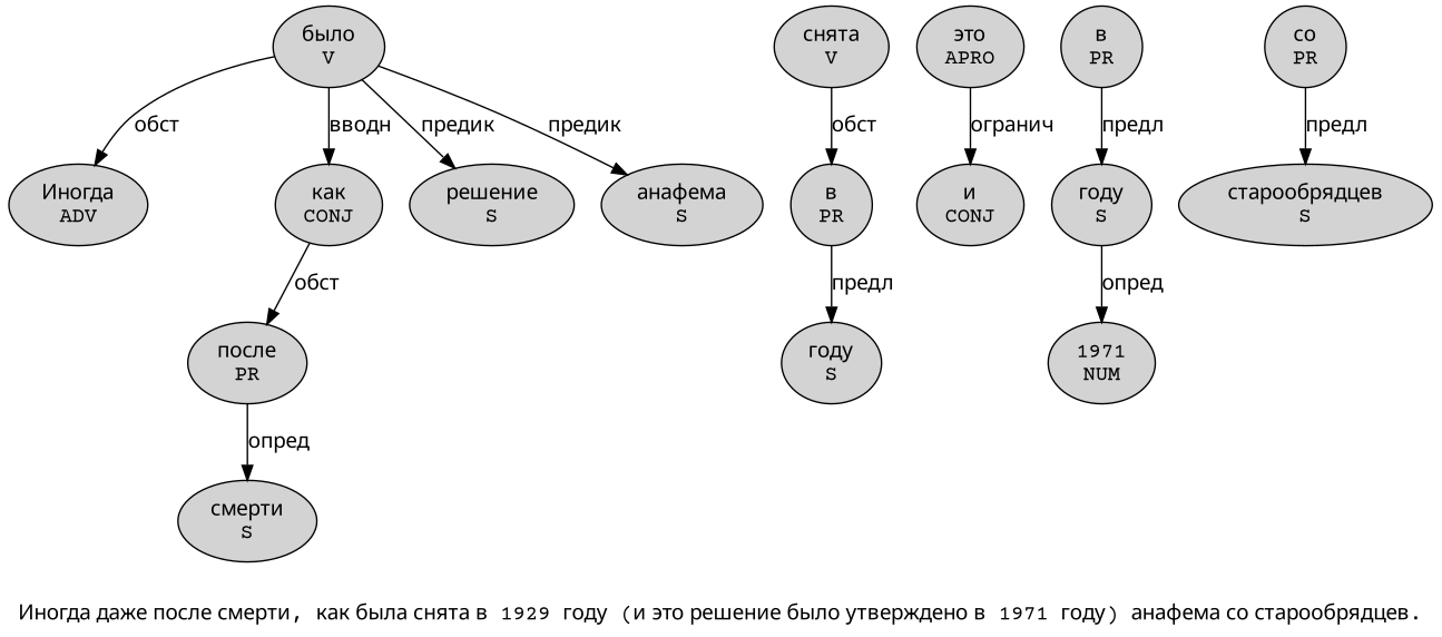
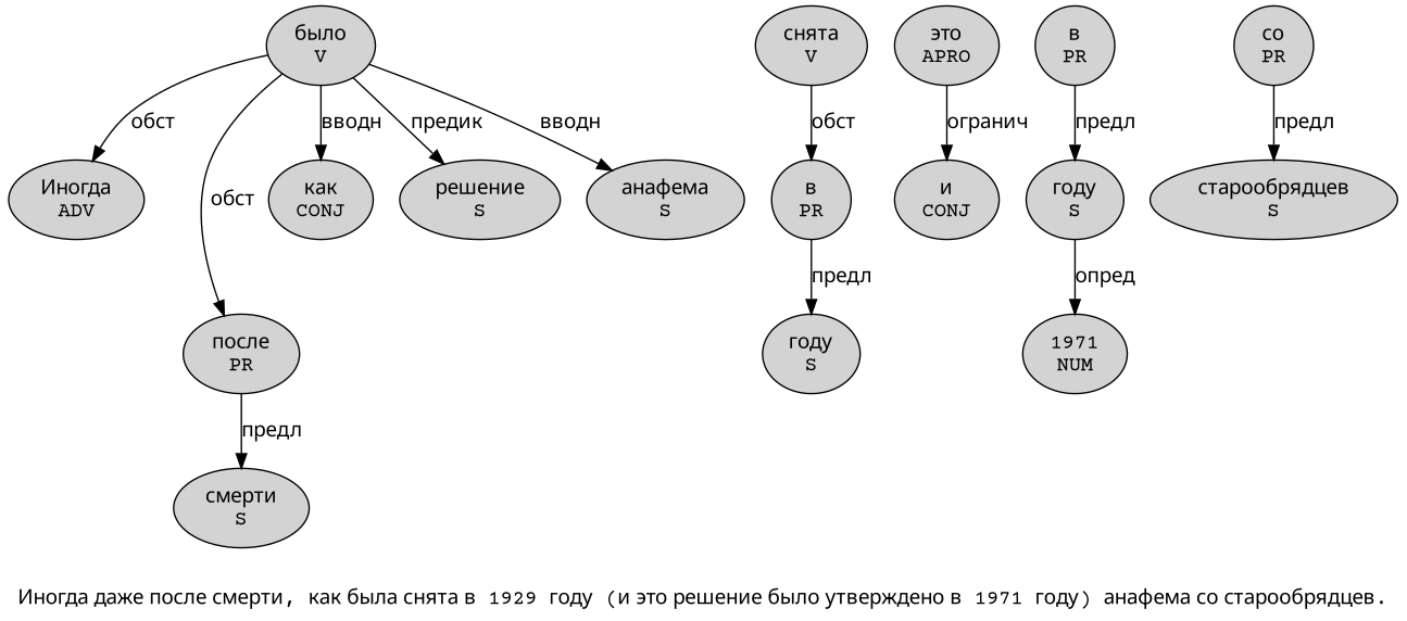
  digraph {
    fontname="Courier Prime"
    label="Иногда даже после смерти, как была снята в 1929 году (и это решение было утверждено в 1971 году) анафема со старообрядцев."
    node [fillcolor=lightgray fontname="Courier Prime" penwidth=1 shape=ellipse style=filled]
    edge [fontname="Courier Prime"]
    n1 [label="Иногда\nADV"]
    n2 [label="после\nPR"]
    n3 [label="смерти\nS"]
    n4 [label="как\nCONJ"]
    n5 [label="снята\nV"]
    n6 [label="в\nPR"]
    n7 [label="году\nS"]
    n8 [label="и\nCONJ"]
    n9 [label="это\nAPRO"]
    n10 [label="решение\nS"]
    n11 [label="было\nV"]
    n12 [label="анафема\nS"]
    n13 [label="в\nPR"]
    n14 [label="году\nS"]
    n15 [label="1971\nNUM"]
    n16 [label="со\nPR"]
    n17 [label="старообрядцев\nS"]
-   n2 -> n3 [label="опред"]
+   n2 -> n3 [label="предл"]
    n5 -> n6 [label="обст"]
    n6 -> n7 [label="предл"]
    n9 -> n8 [label="огранич"]
    n11 -> n1 [label="обст"]
-   n4 -> n2 [label="обст"]
+   n11 -> n2 [label="обст"]
    n11 -> n4 [label="вводн"]
    n11 -> n10 [label="предик"]
-   n11 -> n12 [label="предик"]
+   n11 -> n12 [label="вводн"]
    n13 -> n14 [label="предл"]
    n14 -> n15 [label="опред"]
    n16 -> n17 [label="предл"]
  }
